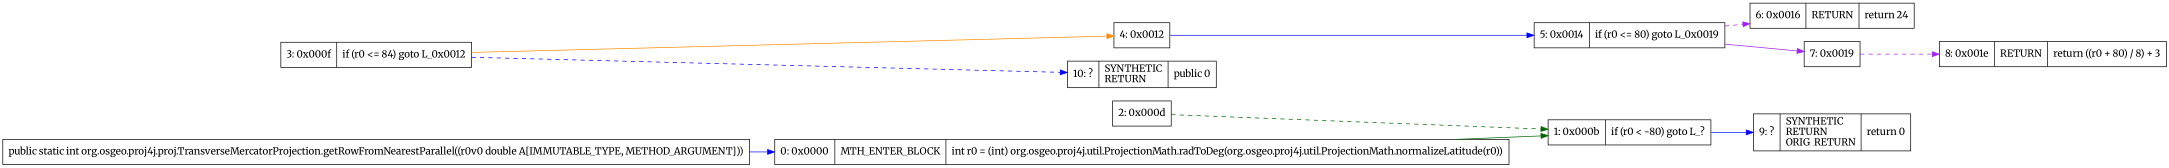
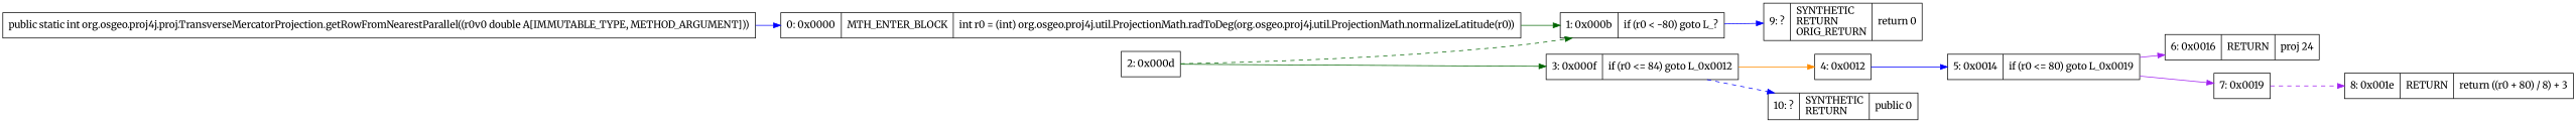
  digraph {
    fontname=Merriweather
    rankdir=LR
    node [fontname=Merriweather shape=record]
    edge [color=blue fontname=Merriweather]
    n1 [label="{0\:\ 0x0000|MTH_ENTER_BLOCK\l|int r0 = (int) org.osgeo.proj4j.util.ProjectionMath.radToDeg(org.osgeo.proj4j.util.ProjectionMath.normalizeLatitude(r0))\l}"]
    n2 [label="{1\:\ 0x000b|if (r0 \< \-80) goto L_?\l}"]
    n3 [label="{9\:\ ?|SYNTHETIC\lRETURN\lORIG_RETURN\l|return 0\l}"]
    n4 [label="{2\:\ 0x000d}"]
    n5 [label="{3\:\ 0x000f|if (r0 \<= 84) goto L_0x0012\l}"]
    n6 [label="{4\:\ 0x0012}"]
    n7 [label="{10\:\ ?|SYNTHETIC\lRETURN\l|public 0\l}"]
    n8 [label="{5\:\ 0x0014|if (r0 \<= 80) goto L_0x0019\l}"]
-   n9 [label="{6\:\ 0x0016|RETURN\l|return 24\l}"]
+   n9 [label="{6\:\ 0x0016|RETURN\l|proj 24\l}"]
    n10 [label="{7\:\ 0x0019}"]
    n11 [label="{8\:\ 0x001e|RETURN\l|return ((r0 + 80) \/ 8) + 3\l}"]
    n12 [label="{public static int org.osgeo.proj4j.proj.TransverseMercatorProjection.getRowFromNearestParallel((r0v0 double A[IMMUTABLE_TYPE, METHOD_ARGUMENT])) }"]
    n1 -> n2 [color=darkgreen]
    n2 -> n3
    n4 -> n2 [color=darkgreen style=dashed]
+   n4 -> n5 [color=darkgreen]
    n5 -> n6 [color=darkorange]
    n5 -> n7 [style=dashed]
    n6 -> n8
-   n8 -> n9 [color=purple style=dashed]
+   n8 -> n9 [color=purple style=solid]
    n8 -> n10 [color=purple]
    n10 -> n11 [color=purple style=dashed]
    n12 -> n1
  }
